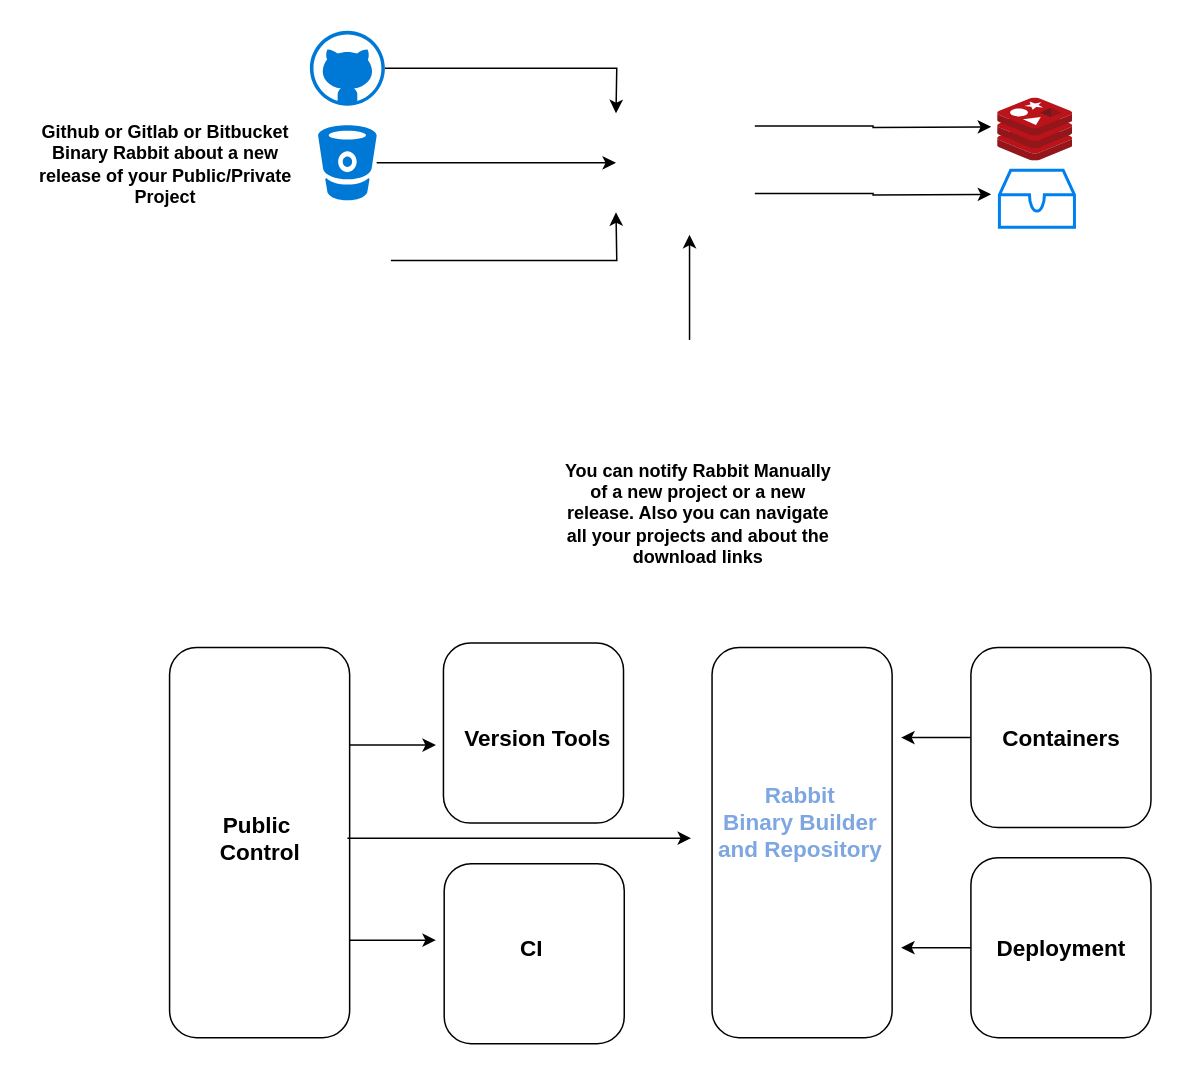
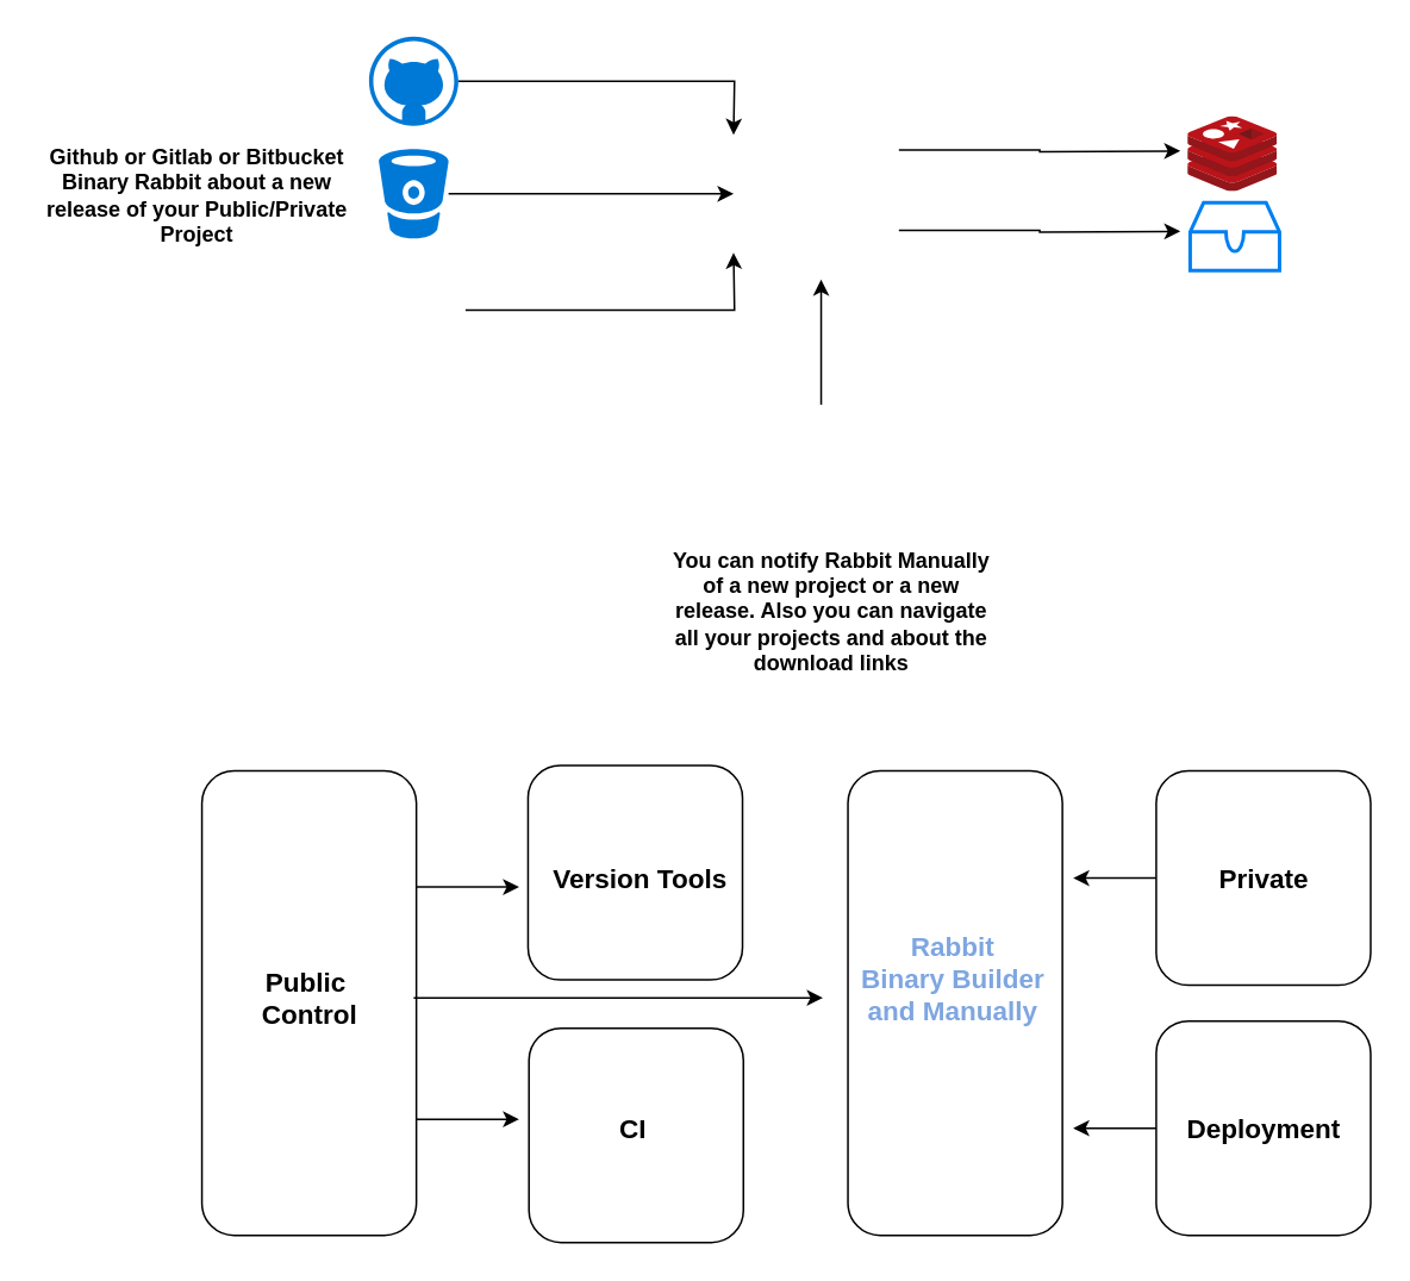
  <mxCell id="0" />
  <mxCell id="1" parent="0" />
  <mxCell id="2" style="edgeStyle=orthogonalEdgeStyle;rounded=0;orthogonalLoop=1;jettySize=auto;html=1;" edge="1" parent="1" source="3"><mxGeometry relative="1" as="geometry"><mxPoint x="410" y="108" as="targetPoint" /></mxGeometry></mxCell>
  <mxCell id="3" value="" style="shadow=0;dashed=0;html=1;strokeColor=none;fillColor=#0079D6;labelPosition=center;verticalLabelPosition=bottom;verticalAlign=top;align=center;shape=mxgraph.azure.bitbucket_code_source;" parent="1" vertex="1"><mxGeometry x="211.5" y="83" width="39" height="50" as="geometry" /></mxCell>
  <mxCell id="4" style="edgeStyle=orthogonalEdgeStyle;rounded=0;orthogonalLoop=1;jettySize=auto;html=1;exitX=1;exitY=0.5;exitDx=0;exitDy=0;exitPerimeter=0;" parent="1" source="5" edge="1"><mxGeometry relative="1" as="geometry"><mxPoint x="410" y="75" as="targetPoint" /></mxGeometry></mxCell>
  <mxCell id="5" value="" style="shadow=0;dashed=0;html=1;strokeColor=none;fillColor=#0079D6;labelPosition=center;verticalLabelPosition=bottom;verticalAlign=top;align=center;shape=mxgraph.azure.github_code;pointerEvents=1;" parent="1" vertex="1"><mxGeometry x="206" y="20" width="50" height="50" as="geometry" /></mxCell>
  <mxCell id="6" style="edgeStyle=orthogonalEdgeStyle;rounded=0;orthogonalLoop=1;jettySize=auto;html=1;exitX=1;exitY=0.25;exitDx=0;exitDy=0;" parent="1" source="8" edge="1"><mxGeometry relative="1" as="geometry"><mxPoint x="660" y="84" as="targetPoint" /></mxGeometry></mxCell>
  <mxCell id="7" style="edgeStyle=orthogonalEdgeStyle;rounded=0;orthogonalLoop=1;jettySize=auto;html=1;exitX=1;exitY=0.75;exitDx=0;exitDy=0;" parent="1" source="8" edge="1"><mxGeometry relative="1" as="geometry"><mxPoint x="660" y="129" as="targetPoint" /></mxGeometry></mxCell>
  <mxCell id="8" value="" style="shape=image;html=1;verticalAlign=top;verticalLabelPosition=bottom;labelBackgroundColor=#ffffff;imageAspect=0;aspect=fixed;image=https://cdn2.iconfinder.com/data/icons/easter-2034/48/5-Rabbit-128.png" parent="1" vertex="1"><mxGeometry x="412.5" y="61" width="90" height="90" as="geometry" /></mxCell>
  <mxCell id="9" style="edgeStyle=orthogonalEdgeStyle;rounded=0;orthogonalLoop=1;jettySize=auto;html=1;exitX=0.5;exitY=0;exitDx=0;exitDy=0;" parent="1" edge="1"><mxGeometry relative="1" as="geometry"><mxPoint x="459" y="156" as="targetPoint" /><mxPoint x="459" y="226" as="sourcePoint" /></mxGeometry></mxCell>
  <mxCell id="10" value="" style="shape=image;html=1;verticalAlign=top;verticalLabelPosition=bottom;labelBackgroundColor=#ffffff;imageAspect=0;aspect=fixed;image=https://cdn3.iconfinder.com/data/icons/streamline-icon-set-free-pack/48/Streamline-17-128.png" parent="1" vertex="1"><mxGeometry x="418" y="219" width="88" height="88" as="geometry" /></mxCell>
  <mxCell id="11" value="Github or Gitlab or Bitbucket Binary Rabbit about a new release of your Public/Private&lt;br&gt;Project&lt;br&gt;" style="text;html=1;strokeColor=none;fillColor=none;align=center;verticalAlign=middle;whiteSpace=wrap;rounded=0;fontStyle=1" parent="1" vertex="1"><mxGeometry x="20" y="63" width="180" height="92" as="geometry" /></mxCell>
  <mxCell id="12" value="" style="aspect=fixed;html=1;perimeter=none;align=center;shadow=0;dashed=0;image;fontSize=12;image=img/lib/mscae/Cache_Redis_Product.svg;" parent="1" vertex="1"><mxGeometry x="664.5" y="65" width="50" height="42" as="geometry" /></mxCell>
  <mxCell id="13" value="" style="html=1;verticalLabelPosition=bottom;align=center;labelBackgroundColor=#ffffff;verticalAlign=top;strokeWidth=2;strokeColor=#0080F0;fillColor=#ffffff;shadow=0;dashed=0;shape=mxgraph.ios7.icons.storage;" parent="1" vertex="1"><mxGeometry x="665.5" y="113" width="50" height="38" as="geometry" /></mxCell>
  <mxCell id="14" value="You can notify Rabbit Manually of a new project or a new release. Also you can navigate all your projects and about the download links" style="text;html=1;strokeColor=none;fillColor=none;align=center;verticalAlign=middle;whiteSpace=wrap;rounded=0;fontStyle=1" parent="1" vertex="1"><mxGeometry x="375" y="296" width="180" height="92" as="geometry" /></mxCell>
  <mxCell id="15" style="edgeStyle=orthogonalEdgeStyle;rounded=0;orthogonalLoop=1;jettySize=auto;html=1;exitX=1;exitY=0.25;exitDx=0;exitDy=0;" parent="1" source="17" edge="1"><mxGeometry relative="1" as="geometry"><mxPoint x="290" y="496" as="targetPoint" /></mxGeometry></mxCell>
  <mxCell id="16" style="edgeStyle=orthogonalEdgeStyle;rounded=0;orthogonalLoop=1;jettySize=auto;html=1;exitX=1;exitY=0.75;exitDx=0;exitDy=0;" parent="1" source="17" edge="1"><mxGeometry relative="1" as="geometry"><mxPoint x="290" y="626" as="targetPoint" /></mxGeometry></mxCell>
  <mxCell id="17" value="" style="rounded=1;whiteSpace=wrap;html=1;" parent="1" vertex="1"><mxGeometry x="112.5" y="431" width="120" height="260" as="geometry" /></mxCell>
  <mxCell id="18" value="" style="rounded=1;whiteSpace=wrap;html=1;" parent="1" vertex="1"><mxGeometry x="295" y="428" width="120" height="120" as="geometry" /></mxCell>
  <mxCell id="19" value="" style="rounded=1;whiteSpace=wrap;html=1;" parent="1" vertex="1"><mxGeometry x="295.5" y="575" width="120" height="120" as="geometry" /></mxCell>
  <mxCell id="20" value="" style="rounded=1;whiteSpace=wrap;html=1;" parent="1" vertex="1"><mxGeometry x="474" y="431" width="120" height="260" as="geometry" /></mxCell>
  <mxCell id="21" value="" style="rounded=1;whiteSpace=wrap;html=1;" parent="1" vertex="1"><mxGeometry x="646.5" y="431" width="120" height="120" as="geometry" /></mxCell>
  <mxCell id="22" value="" style="rounded=1;whiteSpace=wrap;html=1;" parent="1" vertex="1"><mxGeometry x="646.5" y="571" width="120" height="120" as="geometry" /></mxCell>
  <mxCell id="23" value="" style="edgeStyle=orthogonalEdgeStyle;rounded=0;orthogonalLoop=1;jettySize=auto;html=1;" parent="1" source="24" edge="1"><mxGeometry relative="1" as="geometry"><mxPoint x="460" y="558" as="targetPoint" /></mxGeometry></mxCell>
  <mxCell id="24" value="&lt;font style=&quot;font-size: 15px&quot;&gt;Public&lt;br&gt;&amp;nbsp;Control&lt;/font&gt;" style="text;html=1;strokeColor=none;fillColor=none;align=center;verticalAlign=middle;whiteSpace=wrap;rounded=0;fontStyle=1" parent="1" vertex="1"><mxGeometry x="111" y="512" width="120" height="92" as="geometry" /></mxCell>
  <mxCell id="25" value="&lt;font style=&quot;font-size: 15px&quot;&gt;Version Tools&lt;/font&gt;&lt;br&gt;" style="text;html=1;strokeColor=none;fillColor=none;align=center;verticalAlign=middle;whiteSpace=wrap;rounded=0;fontStyle=1" parent="1" vertex="1"><mxGeometry x="298" y="445" width="120" height="92" as="geometry" /></mxCell>
  <mxCell id="26" value="&lt;font style=&quot;font-size: 15px&quot;&gt;CI&lt;/font&gt;&lt;br&gt;" style="text;html=1;strokeColor=none;fillColor=none;align=center;verticalAlign=middle;whiteSpace=wrap;rounded=0;fontStyle=1" parent="1" vertex="1"><mxGeometry x="293.5" y="585" width="120" height="92" as="geometry" /></mxCell>
- <mxCell id="27" value="&lt;font style=&quot;font-size: 15px&quot; color=&quot;#7ea6e0&quot;&gt;Rabbit Binary&amp;nbsp;Builder and Repository&lt;/font&gt;&lt;br&gt;" style="text;html=1;strokeColor=none;fillColor=none;align=center;verticalAlign=middle;whiteSpace=wrap;rounded=0;fontStyle=1" parent="1" vertex="1"><mxGeometry x="472.5" y="501" width="120" height="92" as="geometry" /></mxCell>
+ <mxCell id="27" value="&lt;font style=&quot;font-size: 15px&quot; color=&quot;#7ea6e0&quot;&gt;Rabbit Binary&amp;nbsp;Builder and Manually&lt;/font&gt;&lt;br&gt;" style="text;html=1;strokeColor=none;fillColor=none;align=center;verticalAlign=middle;whiteSpace=wrap;rounded=0;fontStyle=1" parent="1" vertex="1"><mxGeometry x="472.5" y="501" width="120" height="92" as="geometry" /></mxCell>
  <mxCell id="28" style="edgeStyle=orthogonalEdgeStyle;rounded=0;orthogonalLoop=1;jettySize=auto;html=1;" parent="1" source="29" edge="1"><mxGeometry relative="1" as="geometry"><mxPoint x="600" y="491" as="targetPoint" /></mxGeometry></mxCell>
- <mxCell id="29" value="&lt;font style=&quot;font-size: 15px&quot;&gt;Containers&lt;/font&gt;&lt;br&gt;" style="text;html=1;strokeColor=none;fillColor=none;align=center;verticalAlign=middle;whiteSpace=wrap;rounded=0;fontStyle=1" parent="1" vertex="1"><mxGeometry x="646.5" y="445" width="120" height="92" as="geometry" /></mxCell>
+ <mxCell id="29" value="&lt;font style=&quot;font-size: 15px&quot;&gt;Private&lt;/font&gt;&lt;br&gt;" style="text;html=1;strokeColor=none;fillColor=none;align=center;verticalAlign=middle;whiteSpace=wrap;rounded=0;fontStyle=1" parent="1" vertex="1"><mxGeometry x="646.5" y="445" width="120" height="92" as="geometry" /></mxCell>
  <mxCell id="30" style="edgeStyle=orthogonalEdgeStyle;rounded=0;orthogonalLoop=1;jettySize=auto;html=1;" parent="1" source="31" edge="1"><mxGeometry relative="1" as="geometry"><mxPoint x="600" y="631" as="targetPoint" /></mxGeometry></mxCell>
  <mxCell id="31" value="&lt;font style=&quot;font-size: 15px&quot;&gt;Deployment&lt;/font&gt;&lt;br&gt;" style="text;html=1;strokeColor=none;fillColor=none;align=center;verticalAlign=middle;whiteSpace=wrap;rounded=0;fontStyle=1" parent="1" vertex="1"><mxGeometry x="646.5" y="585" width="120" height="92" as="geometry" /></mxCell>
  <mxCell id="32" style="edgeStyle=orthogonalEdgeStyle;rounded=0;orthogonalLoop=1;jettySize=auto;html=1;" edge="1" parent="1" source="33"><mxGeometry relative="1" as="geometry"><mxPoint x="410" y="141" as="targetPoint" /></mxGeometry></mxCell>
  <mxCell id="33" value="" style="shape=image;html=1;verticalAlign=top;verticalLabelPosition=bottom;labelBackgroundColor=#ffffff;imageAspect=0;aspect=fixed;image=https://cdn4.iconfinder.com/data/icons/logos-and-brands/512/144_Gitlab_logo_logos-128.png" vertex="1" parent="1"><mxGeometry x="206" y="146" width="54" height="54" as="geometry" /></mxCell>
